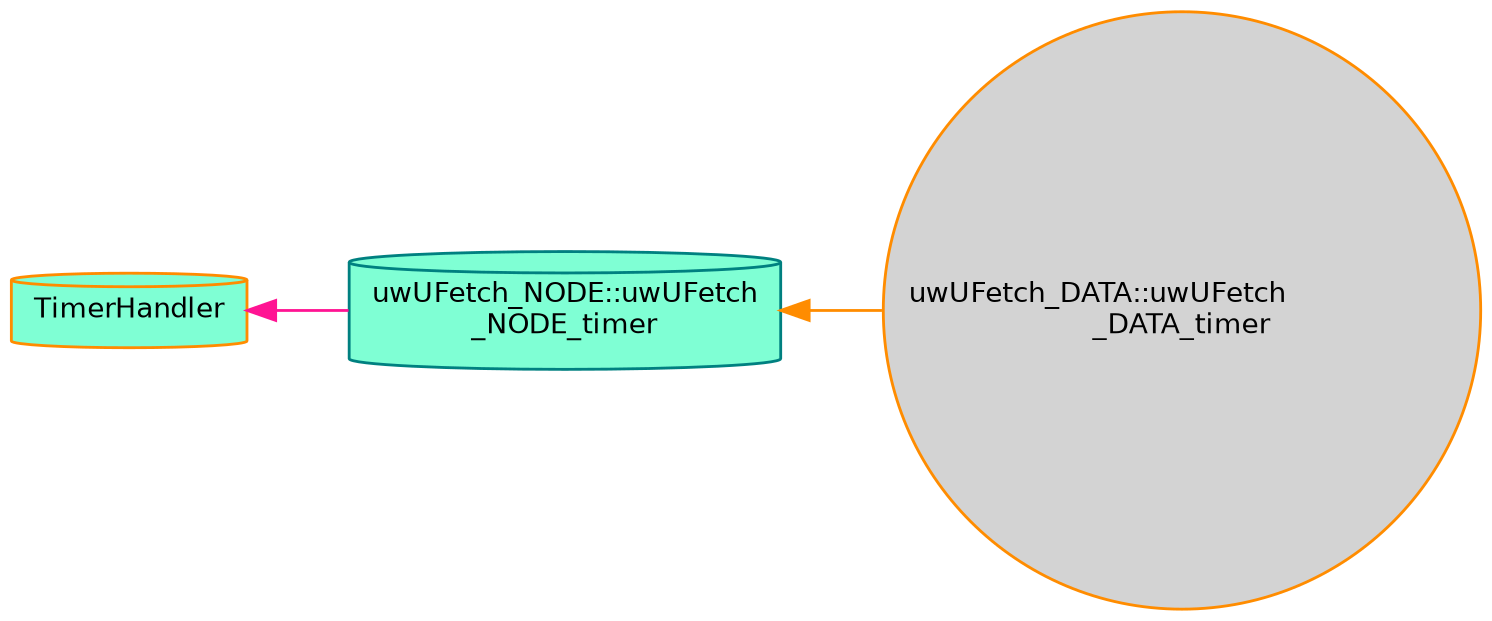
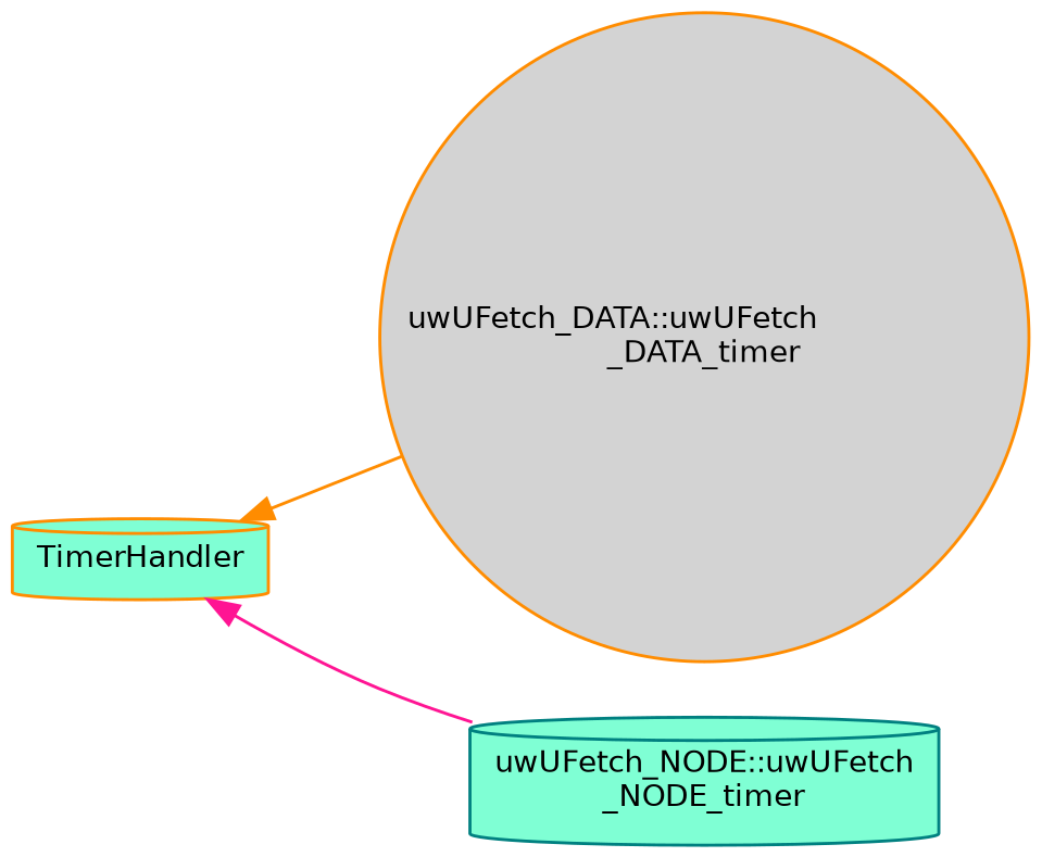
  digraph {
    rankdir=LR
    node [color=darkorange fillcolor=aquamarine fontname=Helvetica fontsize=10 shape=cylinder style=filled]
    edge [dir=back fontname=Helvetica fontsize=10 labelfontname=Helvetica labelfontsize=10 style=solid]
    n1 [fillcolor=lightgrey fontcolor=black height=0.2 label="uwUFetch_DATA::uwUFetch\l_DATA_timer" shape=circle width=0.4]
    n2 [color=teal height=0.2 label="uwUFetch_NODE::uwUFetch\l_NODE_timer" width=0.4]
    n3 [height=0.2 label=TimerHandler width=0.4]
-   n2 -> n1 [color=darkorange]
+   n3 -> n1 [color=darkorange]
    n3 -> n2 [color=deeppink]
  }
